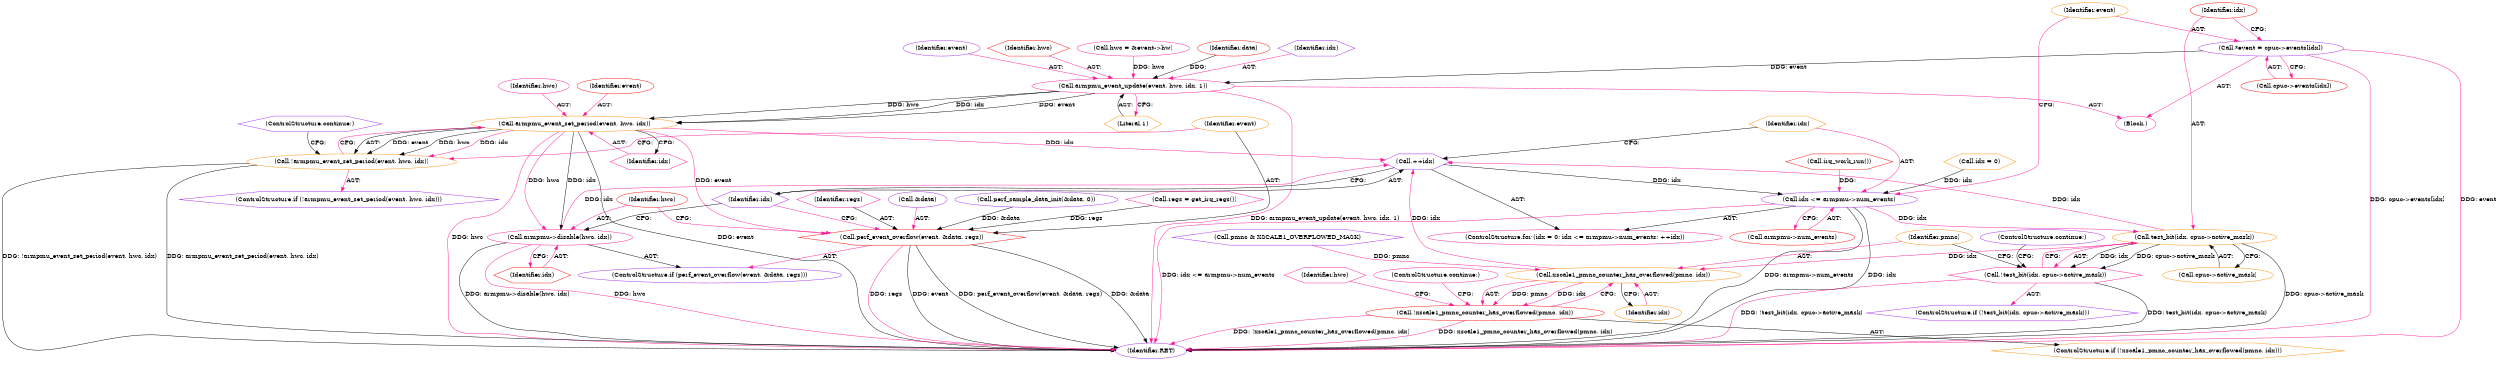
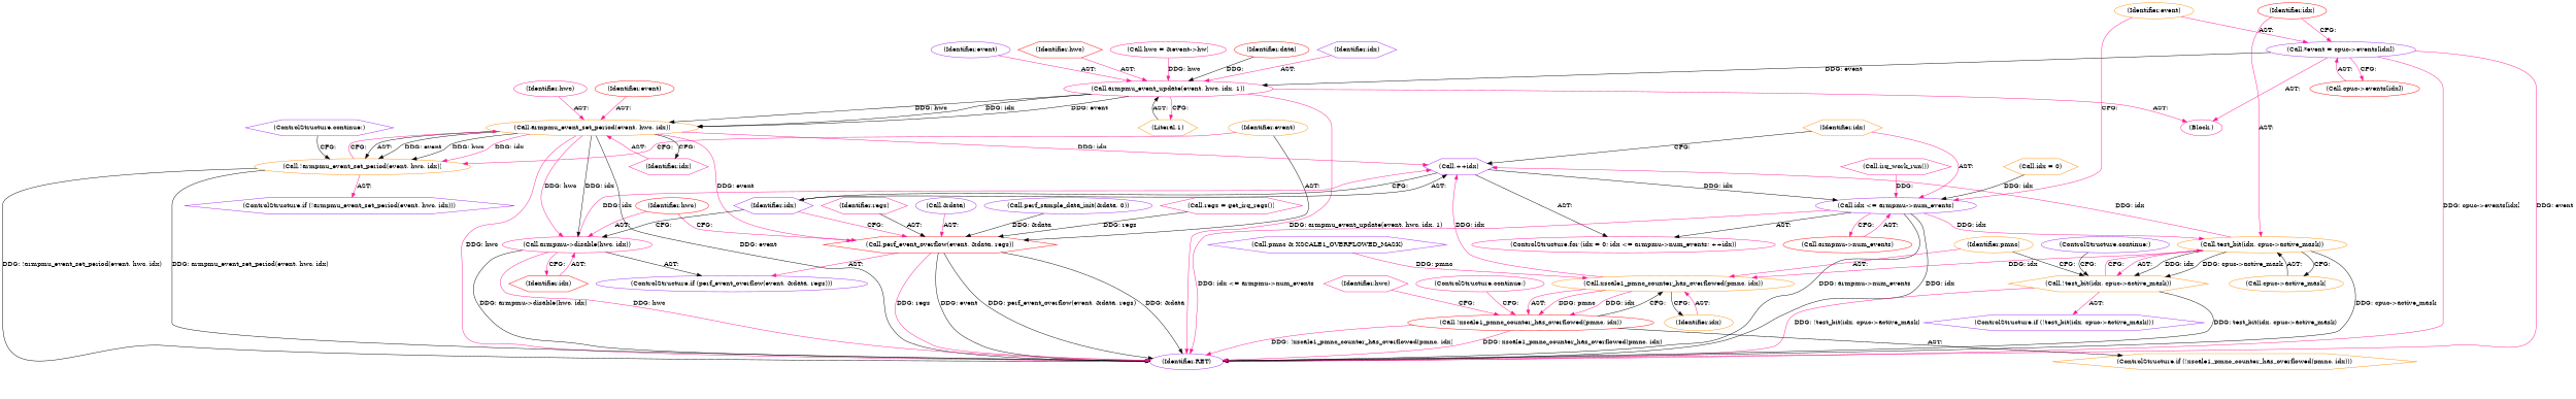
  digraph {
    node [color=purple shape=ellipse]
    edge [color=deeppink]
    n1 [label="(Call,*event = cpuc->events[idx])"]
    n2 [color=deeppink label="(Call,armpmu_event_update(event, hwc, idx, 1))"]
    n3 [label="(Identifier,RET)"]
    n4 [color=deeppink label="(Block,)"]
    n5 [color=red label="(Call,cpuc->events[idx])"]
    n6 [color=darkorange label="(Call,armpmu_event_set_period(event, hwc, idx))"]
    n7 [color=darkorange label="(Literal,1)" shape=hexagon]
    n8 [label="(Call,++idx)" shape=hexagon]
    n9 [color=darkorange label="(Call,!armpmu_event_set_period(event, hwc, idx))"]
    n10 [color=red label="(Call,perf_event_overflow(event, &data, regs))" shape=hexagon]
    n11 [color=deeppink label="(Call,armpmu->disable(hwc, idx))"]
    n12 [color=deeppink label="(Identifier,idx)" shape=hexagon]
    n13 [label="(Call,idx <= armpmu->num_events)"]
    n14 [color=deeppink label="(ControlStructure,for (idx = 0; idx <= armpmu->num_events; ++idx))"]
    n15 [label="(Identifier,idx)" shape=hexagon]
    n16 [label="(ControlStructure,if (!armpmu_event_set_period(event, hwc, idx)))" shape=hexagon]
    n17 [label="(ControlStructure,if (perf_event_overflow(event, &data, regs)))"]
    n18 [color=red label="(Identifier,idx)" shape=hexagon]
    n19 [color=darkorange label="(Call,test_bit(idx, cpuc->active_mask))"]
    n20 [color=red label="(Call,armpmu->num_events)"]
-   n21 [color=deeppink label="(Call,!test_bit(idx, cpuc->active_mask))" shape=hexagon]
+   n21 [color=darkorange label="(Call,!test_bit(idx, cpuc->active_mask))" shape=hexagon]
    n22 [color=darkorange label="(Call,xscale1_pmnc_counter_has_overflowed(pmnc, idx))"]
    n23 [color=darkorange label="(Call,cpuc->active_mask)"]
    n24 [label="(ControlStructure,if (!test_bit(idx, cpuc->active_mask)))" shape=hexagon]
    n25 [color=red label="(Call,!xscale1_pmnc_counter_has_overflowed(pmnc, idx))"]
    n26 [color=darkorange label="(Identifier,idx)"]
    n27 [color=darkorange label="(ControlStructure,if (!xscale1_pmnc_counter_has_overflowed(pmnc, idx)))" shape=hexagon]
    n28 [color=deeppink label="(Identifier,regs)" shape=hexagon]
-   n29 [color=red label="(Call,irq_work_run())" shape=hexagon]
+   n29 [color=deeppink label="(Call,irq_work_run())" shape=hexagon]
    n30 [color=deeppink label="(Call,hwc = &event->hw)"]
    n31 [color=darkorange label="(Identifier,idx)" shape=hexagon]
    n32 [color=red label="(Identifier,data)"]
    n33 [label="(Call,&data)"]
    n34 [color=darkorange label="(Identifier,event)"]
    n35 [label="(ControlStructure,continue;)"]
    n36 [label="(Identifier,idx)" shape=hexagon]
    n37 [color=deeppink label="(Identifier,hwc)" shape=hexagon]
    n38 [color=red label="(Identifier,idx)"]
    n39 [label="(Call,perf_sample_data_init(&data, 0))"]
    n40 [color=deeppink label="(Identifier,hwc)"]
    n41 [color=deeppink label="(Call,regs = get_irq_regs())" shape=hexagon]
    n42 [color=red label="(Identifier,hwc)"]
    n43 [label="(ControlStructure,continue;)" shape=hexagon]
    n44 [color=darkorange label="(Identifier,pmnc)"]
    n45 [label="(Call,pmnc & XSCALE1_OVERFLOWED_MASK)" shape=hexagon]
    n46 [color=darkorange label="(Call,idx = 0)" shape=hexagon]
    n47 [color=red label="(Identifier,event)"]
    n48 [label="(Identifier,event)"]
    n49 [color=deeppink label="(ControlStructure,continue;)"]
    n50 [color=red label="(Identifier,hwc)" shape=hexagon]
    n51 [color=darkorange label="(Identifier,event)"]
    n1 -> n2 [color=black label="DDG: event"]
    n1 -> n3 [label="DDG: event"]
    n1 -> n3 [label="DDG: cpuc->events[idx]"]
    n1 -> n4 [label="AST: "]
    n1 -> n5 [label="CFG: "]
    n2 -> n3 [label="DDG: armpmu_event_update(event, hwc, idx, 1)"]
    n2 -> n4 [label="AST: "]
    n2 -> n6 [color=black label="DDG: event"]
    n2 -> n6 [color=black label="DDG: hwc"]
    n2 -> n6 [color=black label="DDG: idx"]
    n2 -> n7 [label="CFG: "]
    n5 -> n1 [label="AST: "]
    n6 -> n3 [label="DDG: hwc"]
    n6 -> n3 [color=black label="DDG: event"]
    n6 -> n8 [label="DDG: idx"]
    n6 -> n9 [color=black label="AST: "]
    n6 -> n9 [color=black label="DDG: event"]
    n6 -> n9 [color=black label="DDG: hwc"]
    n6 -> n9 [label="DDG: idx"]
    n6 -> n10 [label="DDG: event"]
    n6 -> n11 [label="DDG: hwc"]
    n6 -> n11 [color=black label="DDG: idx"]
    n6 -> n12 [color=black label="CFG: "]
    n7 -> n2 [color=black label="AST: "]
    n8 -> n13 [color=black label="DDG: idx"]
    n8 -> n14 [color=black label="AST: "]
    n8 -> n15 [color=black label="CFG: "]
    n9 -> n3 [color=black label="DDG: !armpmu_event_set_period(event, hwc, idx)"]
    n9 -> n3 [color=black label="DDG: armpmu_event_set_period(event, hwc, idx)"]
    n9 -> n6 [label="CFG: "]
    n9 -> n16 [label="AST: "]
    n10 -> n3 [label="DDG: regs"]
    n10 -> n3 [color=black label="DDG: event"]
    n10 -> n3 [color=black label="DDG: perf_event_overflow(event, &data, regs)"]
    n10 -> n3 [color=black label="DDG: &data"]
    n10 -> n17 [label="AST: "]
    n11 -> n3 [color=black label="DDG: armpmu->disable(hwc, idx)"]
    n11 -> n3 [label="DDG: hwc"]
    n11 -> n8 [label="DDG: idx"]
    n11 -> n17 [color=black label="AST: "]
    n11 -> n18 [label="CFG: "]
    n12 -> n6 [label="AST: "]
    n13 -> n3 [label="DDG: idx <= armpmu->num_events"]
    n13 -> n3 [color=black label="DDG: armpmu->num_events"]
    n13 -> n3 [color=black label="DDG: idx"]
    n13 -> n14 [color=black label="AST: "]
    n13 -> n19 [label="DDG: idx"]
    n13 -> n20 [label="CFG: "]
    n15 -> n8 [color=black label="AST: "]
    n15 -> n10 [label="CFG: "]
    n15 -> n11 [color=black label="CFG: "]
    n18 -> n11 [label="AST: "]
    n19 -> n3 [color=black label="DDG: cpuc->active_mask"]
    n19 -> n8 [label="DDG: idx"]
    n19 -> n21 [label="AST: "]
    n19 -> n21 [color=black label="DDG: idx"]
    n19 -> n21 [color=black label="DDG: cpuc->active_mask"]
    n19 -> n22 [label="DDG: idx"]
    n19 -> n23 [color=black label="CFG: "]
    n20 -> n13 [label="AST: "]
    n21 -> n3 [label="DDG: !test_bit(idx, cpuc->active_mask)"]
    n21 -> n3 [color=black label="DDG: test_bit(idx, cpuc->active_mask)"]
    n21 -> n19 [label="CFG: "]
    n21 -> n24 [label="AST: "]
    n22 -> n8 [label="DDG: idx"]
    n22 -> n25 [label="AST: "]
    n22 -> n25 [label="DDG: pmnc"]
    n22 -> n25 [label="DDG: idx"]
    n22 -> n26 [color=black label="CFG: "]
    n23 -> n19 [color=black label="AST: "]
    n25 -> n3 [label="DDG: xscale1_pmnc_counter_has_overflowed(pmnc, idx)"]
    n25 -> n3 [label="DDG: !xscale1_pmnc_counter_has_overflowed(pmnc, idx)"]
-   n25 -> n22 [label="CFG: "]
+   n25 -> n22 [color=black label="CFG: "]
    n25 -> n27 [color=black label="AST: "]
    n26 -> n22 [label="AST: "]
    n28 -> n10 [color=black label="AST: "]
    n29 -> n13 [label="DDG: "]
    n30 -> n2 [label="DDG: hwc"]
    n31 -> n8 [color=black label="CFG: "]
    n31 -> n13 [label="AST: "]
    n32 -> n2 [color=black label="DDG: "]
    n33 -> n10 [label="AST: "]
    n34 -> n1 [label="AST: "]
    n34 -> n13 [label="CFG: "]
    n35 -> n21 [color=black label="CFG: "]
    n36 -> n2 [label="AST: "]
    n37 -> n25 [label="CFG: "]
    n38 -> n1 [label="CFG: "]
    n38 -> n19 [label="AST: "]
    n39 -> n10 [color=black label="DDG: &data"]
    n40 -> n6 [label="AST: "]
    n41 -> n10 [color=black label="DDG: regs"]
    n42 -> n10 [label="CFG: "]
    n42 -> n11 [label="AST: "]
    n43 -> n9 [color=black label="CFG: "]
    n44 -> n21 [color=black label="CFG: "]
    n44 -> n22 [label="AST: "]
    n45 -> n22 [label="DDG: pmnc"]
    n46 -> n13 [color=black label="DDG: idx"]
    n47 -> n6 [label="AST: "]
    n48 -> n2 [label="AST: "]
    n49 -> n25 [label="CFG: "]
    n50 -> n2 [label="AST: "]
    n51 -> n9 [label="CFG: "]
    n51 -> n10 [color=black label="AST: "]
  }
